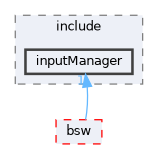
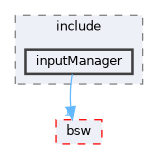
  digraph {
    compound=true
    node [fillcolor="#edf0f7" fontname=Helvetica fontsize=10 shape=box]
    n1 [color=grey25 height=0.2 label=inputManager style="filled,bold" width=0.4]
    n2 [color=red height=0.2 label=bsw style="filled,dashed" width=0.4]
    subgraph cluster_1 {
      bgcolor="#edf0f7"
      fontname=Helvetica
      fontsize=10
      label=include
      pencolor=grey50
      style="filled,dashed"
      n1
    }
-   n2 -> n1 [color=steelblue1 fontcolor=steelblue1 fontname=Helvetica fontsize=10 headlabel=1 labeldistance=1.5 labelfontname=Helvetica labelfontsize=10]
+   n1 -> n2 [color=steelblue1 fontcolor=steelblue1 fontname=Helvetica fontsize=10 headlabel=1 labeldistance=1.5 labelfontname=Helvetica labelfontsize=10]
  }
